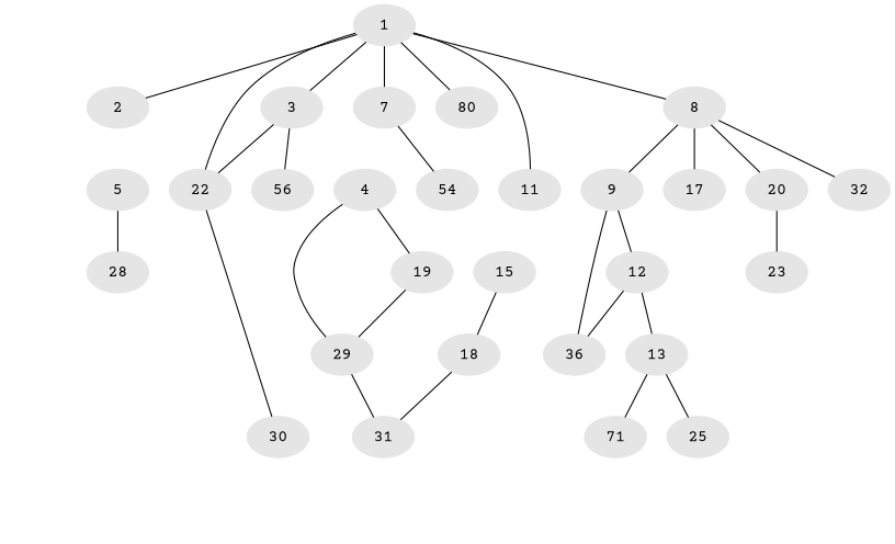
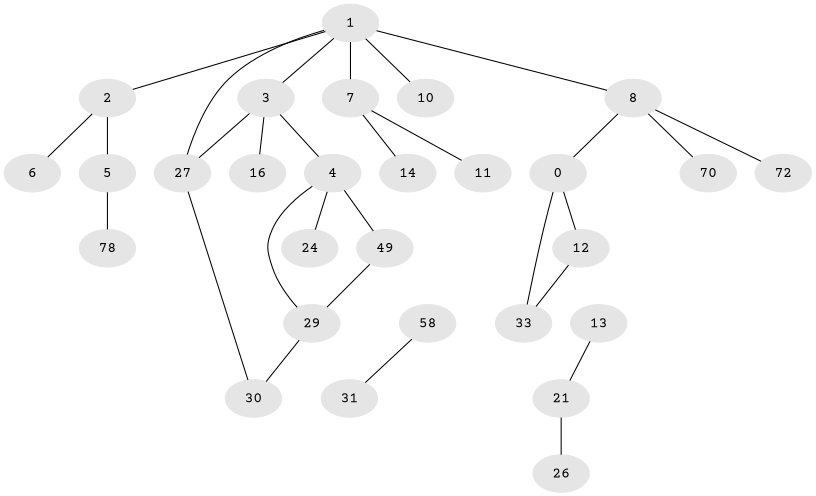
  graph {
    fontname="Courier Prime"
    node [color=gray90 fontname="Courier Prime" style=filled]
    edge [fontname="Courier Prime" weight=1.0]
    1
    2
    3
    7
    8
-   10 [label=80]
+   10
    11
-   22
+   22 [label=27]
    5
+   6
    4
-   16 [label=56]
-   14 [label=54]
-   9
-   17
-   20
-   32
-   15
-   18
-   28
-   19
+   16
+   14
+   9 [label=0]
+   20 [label=70]
+   32 [label=72]
+   18 [label=58]
+   28 [label=78]
+   19 [label=49]
+   24
    29
    30
    31
    12
-   33 [label=36]
-   23
+   33
    13
-   21 [label=71]
-   25
+   21
+   26
    1 -- 2
    1 -- 3
    1 -- 7
    1 -- 8
    1 -- 10
-   1 -- 11
+   7 -- 11
    1 -- 22
+   2 -- 5
+   2 -- 6
    3 -- 22
+   3 -- 4
    3 -- 16
    7 -- 14
    8 -- 9
-   8 -- 17
    8 -- 20
    8 -- 32
    22 -- 30
    5 -- 28
    4 -- 19
+   4 -- 24
    4 -- 29
    9 -- 12
    9 -- 33
-   20 -- 23
-   15 -- 18
    18 -- 31
    19 -- 29
-   29 -- 31
+   29 -- 30
    12 -- 33
-   12 -- 13
    13 -- 21
-   13 -- 25
+   21 -- 26
  }
